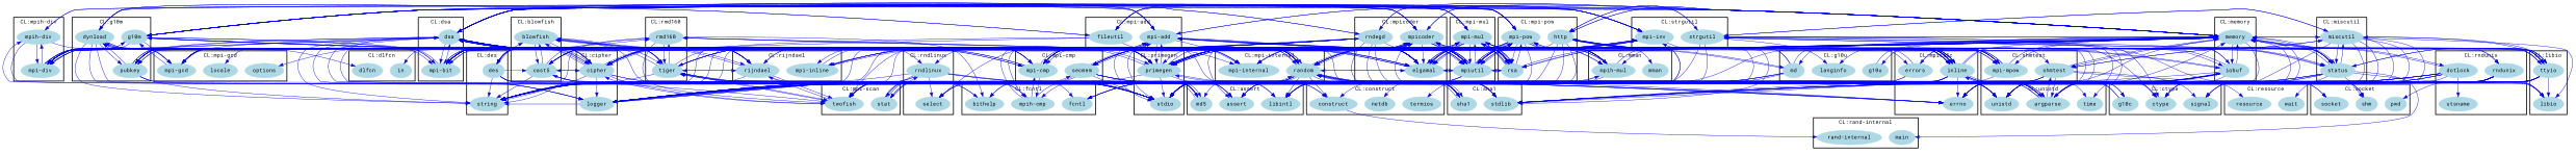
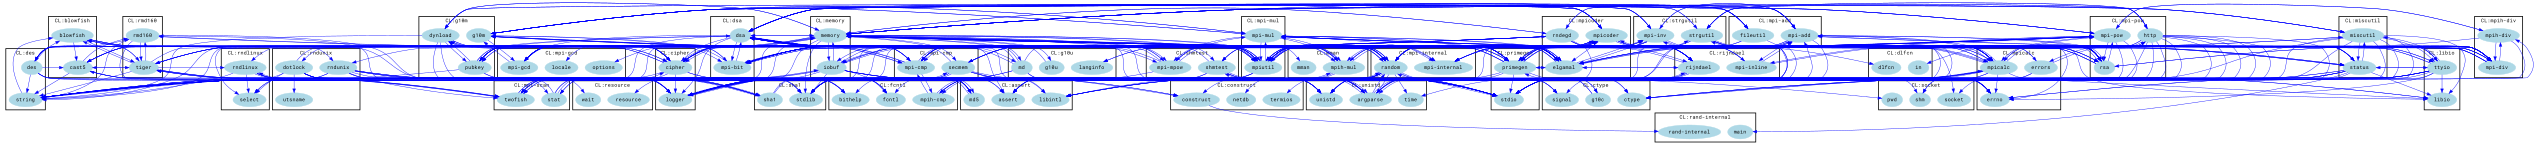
  digraph {
    fontname="Roboto Mono"
    node [color=lightblue fontcolor=black fontname="Roboto Mono" shape=ellipse style=filled]
    edge [color=blue font=6 fontname="Roboto Mono"]
    n1 [label=blowfish]
    n2 [label=cast5]
    n3 [label=des]
    n4 [label=string]
    n5 [label=rmd160]
    n6 [label=tiger]
    n7 [label=memory]
    n8 [label=iobuf]
    n9 [label=strgutil]
    n10 [label="mpi-inv"]
    n11 [label="mpi-cmp"]
    n12 [label=secmem]
    n13 [label=mman]
    n14 [label="mpih-mul"]
    n15 [label="mpi-internal"]
    n16 [label=random]
    n17 [label=shmtest]
    n18 [label="mpi-mpow"]
    n19 [label="mpi-mul"]
    n20 [label=mpiutil]
    n21 [label=dsa]
    n22 [label="mpi-bit"]
    n23 [label=primegen]
    n24 [label=stdio]
-   n25 [label=inline]
+   n25 [label=mpicalc]
    n26 [label=errors]
    n27 [label=errno]
    n28 [label=mpicoder]
    n29 [label=elgamal]
    n30 [label=rndegd]
    n31 [label=g10m]
    n32 [label=dynload]
    n33 [label=pubkey]
    n34 [label=libio]
    n35 [label=ttyio]
    n36 [label=cipher]
    n37 [label=logger]
    n38 [label=miscutil]
    n39 [label=status]
    n40 [label=rijndael]
    n41 [label="mpi-inline"]
    n42 [label="mpi-add"]
    n43 [label=fileutil]
    n44 [label="mpi-pow"]
    n45 [label=rsa]
    n46 [label=http]
    n47 [label=sha1]
    n48 [label=stdlib]
    n49 [label=rndunix]
    n50 [label=dotlock]
    n51 [label=utsname]
    n52 [label="mpih-div"]
    n53 [label="mpi-div"]
    n54 [label=assert]
    n55 [label=md5]
    n56 [label=libintl]
    n57 [label=twofish]
    n58 [label=stat]
    n59 [label=unistd]
    n60 [label=time]
    n61 [label=argparse]
    n62 [label=fcntl]
    n63 [label="mpih-cmp"]
    n64 [label=bithelp]
    n65 [label="mpi-gcd"]
    n66 [label=locale]
    n67 [label=options]
    n68 [label=rndlinux]
    n69 [label=select]
    n70 [label=ctype]
    n71 [label=signal]
    n72 [label=g10c]
    n73 [label=g10u]
    n74 [label=md]
    n75 [label=langinfo]
    n76 [label=socket]
    n77 [label=pwd]
    n78 [label=shm]
    n79 [label=construct]
    n80 [label=termios]
    n81 [label=netdb]
    n82 [label=resource]
    n83 [label=wait]
    n84 [label="rand-internal"]
    n85 [label=main]
    n86 [label=dlfcn]
    n87 [label=in]
    subgraph cluster_1 {
      color=black
      label="CL:blowfish"
      style=bold
      n1
      n2
    }
    subgraph cluster_2 {
      color=black
      label="CL:des"
      style=bold
      n3
      n4
    }
    subgraph cluster_3 {
      color=black
      label="CL:rmd160"
      style=bold
      n5
      n6
    }
    subgraph cluster_4 {
      color=black
      label="CL:memory"
      style=bold
      n7
      n8
    }
    subgraph cluster_5 {
      color=black
      label="CL:strgutil"
      style=bold
      n9
      n10
    }
    subgraph cluster_6 {
      color=black
      label="CL:mpi-cmp"
      style=bold
      n11
      n12
    }
    subgraph cluster_7 {
      color=black
      label="CL:mman"
      style=bold
      n13
      n14
    }
    subgraph cluster_8 {
      color=black
      label="CL:mpi-internal"
      style=bold
      n15
      n16
    }
    subgraph cluster_9 {
      color=black
      label="CL:shmtest"
      style=bold
      n17
      n18
    }
    subgraph cluster_10 {
      color=black
      label="CL:mpi-mul"
      style=bold
      n19
      n20
    }
    subgraph cluster_11 {
      color=black
      label="CL:dsa"
      style=bold
      n21
      n22
    }
    subgraph cluster_12 {
      color=black
      label="CL:primegen"
      style=bold
      n23
      n24
    }
    subgraph cluster_13 {
      color=black
      label="CL:mpicalc"
      style=bold
      n25
      n26
      n27
    }
    subgraph cluster_14 {
      color=black
      label="CL:mpicoder"
      style=bold
      n28
      n29
      n30
    }
    subgraph cluster_15 {
      color=black
      label="CL:g10m"
      style=bold
      n31
      n32
      n33
    }
    subgraph cluster_16 {
      color=black
      label="CL:libio"
      style=bold
      n34
      n35
    }
    subgraph cluster_17 {
      color=black
      label="CL:cipher"
      style=bold
      n36
      n37
    }
    subgraph cluster_18 {
      color=black
      label="CL:miscutil"
      style=bold
      n38
      n39
    }
    subgraph cluster_19 {
      color=black
      label="CL:rijndael"
      style=bold
      n40
      n41
    }
    subgraph cluster_20 {
      color=black
      label="CL:mpi-add"
      style=bold
      n42
      n43
    }
    subgraph cluster_21 {
      color=black
      label="CL:mpi-pow"
      style=bold
      n44
      n45
      n46
    }
    subgraph cluster_22 {
      color=black
      label="CL:sha1"
      style=bold
      n47
      n48
    }
    subgraph cluster_23 {
      color=black
      label="CL:rndunix"
      style=bold
      n49
      n50
      n51
    }
    subgraph cluster_24 {
      color=black
      label="CL:mpih-div"
      style=bold
      n52
      n53
    }
    subgraph cluster_25 {
      color=black
      label="CL:assert"
      style=bold
      n54
      n55
      n56
    }
    subgraph cluster_26 {
      color=black
      label="CL:mpi-scan"
      style=bold
      n57
      n58
    }
    subgraph cluster_27 {
      color=black
      label="CL:unistd"
      style=bold
      n59
      n60
      n61
    }
    subgraph cluster_28 {
      color=black
      label="CL:fcntl"
      style=bold
      n62
      n63
      n64
    }
    subgraph cluster_29 {
      color=black
      label="CL:mpi-gcd"
      style=bold
      n65
      n66
      n67
    }
    subgraph cluster_30 {
      color=black
      label="CL:rndlinux"
      style=bold
      n68
      n69
    }
    subgraph cluster_31 {
      color=black
      label="CL:ctype"
      style=bold
      n70
      n71
      n72
    }
    subgraph cluster_32 {
      color=black
      label="CL:g10u"
      style=bold
      n73
      n74
      n75
    }
    subgraph cluster_33 {
      color=black
      label="CL:socket"
      style=bold
      n76
      n77
      n78
    }
    subgraph cluster_34 {
      color=black
      label="CL:construct"
      style=bold
      n79
      n80
      n81
    }
    subgraph cluster_35 {
      color=black
      label="CL:resource"
      style=bold
      n82
      n83
    }
    subgraph cluster_36 {
      color=black
      label="CL:rand-internal"
      style=bold
      n84
      n85
    }
    subgraph cluster_37 {
      color=black
      label="CL:dlfcn"
      style=bold
      n86
      n87
    }
    n1 -> n2
    n1 -> n6
    n1 -> n24
    n1 -> n29
    n1 -> n36
    n1 -> n40
-   n2 -> n1
+   n4 -> n1
    n2 -> n4
    n2 -> n5
    n2 -> n6
    n2 -> n24
    n2 -> n29
    n2 -> n36
    n2 -> n40
    n2 -> n47
    n2 -> n55
    n3 -> n1
    n3 -> n2
    n3 -> n4
    n3 -> n5
    n3 -> n6
    n3 -> n16
    n3 -> n24
    n3 -> n36
    n3 -> n40
    n3 -> n47
    n3 -> n55
    n3 -> n57
    n5 -> n4
    n5 -> n6
    n5 -> n16
    n5 -> n57
    n5 -> n64
    n6 -> n1
    n6 -> n2
    n6 -> n3
    n6 -> n4
    n6 -> n5
    n6 -> n16
    n6 -> n30
    n6 -> n40
    n6 -> n47
    n6 -> n49
    n6 -> n55
    n6 -> n57
    n6 -> n64
    n6 -> n68
    n7 -> n4
    n7 -> n8
    n7 -> n9
    n7 -> n12
    n7 -> n14
    n7 -> n16
    n7 -> n17
    n7 -> n18
    n7 -> n20
    n7 -> n21
    n7 -> n23
    n7 -> n28
    n7 -> n29
    n7 -> n30
    n7 -> n32
    n7 -> n35
    n7 -> n36
    n7 -> n37
    n7 -> n38
    n7 -> n39
    n7 -> n43
    n7 -> n45
    n7 -> n46
    n7 -> n48
    n7 -> n50
    n7 -> n61
    n7 -> n73
    n7 -> n74
    n8 -> n4
    n8 -> n7
    n8 -> n24
    n8 -> n26
    n8 -> n27
    n8 -> n28
    n8 -> n37
    n8 -> n46
    n8 -> n48
    n8 -> n54
    n8 -> n58
    n8 -> n59
    n8 -> n62
    n8 -> n70
    n9 -> n4
    n9 -> n7
    n9 -> n24
    n9 -> n35
    n9 -> n38
    n9 -> n39
    n9 -> n46
    n9 -> n61
    n9 -> n70
    n9 -> n75
    n10 -> n11
    n10 -> n20
    n10 -> n21
    n10 -> n22
    n10 -> n25
    n10 -> n29
    n10 -> n31
    n10 -> n42
    n10 -> n45
    n11 -> n10
    n11 -> n21
    n11 -> n22
    n11 -> n23
    n11 -> n29
    n11 -> n31
    n11 -> n45
    n11 -> n63
    n11 -> n65
    n12 -> n4
    n12 -> n7
    n12 -> n13
    n12 -> n14
    n12 -> n20
    n12 -> n24
    n12 -> n27
    n12 -> n37
    n12 -> n48
    n12 -> n56
    n12 -> n59
    n14 -> n4
    n14 -> n7
    n14 -> n12
    n14 -> n15
    n14 -> n19
    n14 -> n20
    n14 -> n41
    n14 -> n44
    n14 -> n63
    n16 -> n4
    n16 -> n5
    n16 -> n6
    n16 -> n7
    n16 -> n21
    n16 -> n23
    n16 -> n24
    n16 -> n27
    n16 -> n29
    n16 -> n32
    n16 -> n35
    n16 -> n37
    n16 -> n38
    n16 -> n45
    n16 -> n48
    n16 -> n56
    n16 -> n58
    n16 -> n59
    n16 -> n60
    n16 -> n61
    n16 -> n62
    n16 -> n72
    n16 -> n79
    n16 -> n82
    n17 -> n4
    n17 -> n7
    n17 -> n24
    n17 -> n35
    n17 -> n48
    n17 -> n61
    n17 -> n71
    n17 -> n78
    n18 -> n7
    n18 -> n19
    n18 -> n20
    n18 -> n21
    n18 -> n22
    n18 -> n29
    n18 -> n54
    n19 -> n14
    n19 -> n15
    n19 -> n18
    n19 -> n20
    n19 -> n21
    n19 -> n23
    n19 -> n25
    n19 -> n29
    n19 -> n31
    n19 -> n45
    n19 -> n53
    n20 -> n4
    n20 -> n7
    n20 -> n10
    n20 -> n12
    n20 -> n14
    n20 -> n18
    n20 -> n19
    n20 -> n21
    n20 -> n22
    n20 -> n23
    n20 -> n25
    n20 -> n28
    n20 -> n29
    n20 -> n31
    n20 -> n37
    n20 -> n42
    n20 -> n44
    n20 -> n45
    n20 -> n53
    n20 -> n54
    n20 -> n65
    n21 -> n4
    n21 -> n7
    n21 -> n10
    n21 -> n11
    n21 -> n16
    n21 -> n18
    n21 -> n19
    n21 -> n20
    n21 -> n22
    n21 -> n23
    n21 -> n24
    n21 -> n28
    n21 -> n29
    n21 -> n33
    n21 -> n36
    n21 -> n37
    n21 -> n39
    n21 -> n42
    n21 -> n44
    n21 -> n45
    n21 -> n53
    n21 -> n54
    n21 -> n65
    n22 -> n10
    n22 -> n11
    n22 -> n15
    n22 -> n18
    n22 -> n20
    n22 -> n21
    n22 -> n23
    n22 -> n25
    n22 -> n28
    n22 -> n29
    n22 -> n31
    n22 -> n33
    n22 -> n45
    n23 -> n7
    n23 -> n11
    n23 -> n16
    n23 -> n19
    n23 -> n20
    n23 -> n21
    n23 -> n22
    n23 -> n24
    n23 -> n28
    n23 -> n29
    n23 -> n36
    n23 -> n37
    n23 -> n39
    n23 -> n42
    n23 -> n44
    n23 -> n45
    n23 -> n53
    n23 -> n54
    n23 -> n72
    n25 -> n4
    n25 -> n7
    n25 -> n10
    n25 -> n17
    n25 -> n19
    n25 -> n20
    n25 -> n22
    n25 -> n24
    n25 -> n27
    n25 -> n28
    n25 -> n34
    n25 -> n37
    n25 -> n42
    n25 -> n44
    n25 -> n48
    n25 -> n53
    n25 -> n56
    n25 -> n61
    n25 -> n65
    n25 -> n66
    n25 -> n70
    n25 -> n78
    n26 -> n8
    n26 -> n24
    n26 -> n46
    n26 -> n56
    n28 -> n4
    n28 -> n7
    n28 -> n8
    n28 -> n20
    n28 -> n21
    n28 -> n22
    n28 -> n23
    n28 -> n24
    n28 -> n25
    n28 -> n29
    n28 -> n31
    n28 -> n33
    n28 -> n34
    n28 -> n37
    n28 -> n45
    n28 -> n54
    n29 -> n1
    n29 -> n10
    n29 -> n11
    n29 -> n16
    n29 -> n19
    n29 -> n20
    n29 -> n21
    n29 -> n22
    n29 -> n23
    n29 -> n33
    n29 -> n39
    n29 -> n40
    n29 -> n44
    n29 -> n45
    n30 -> n4
    n30 -> n7
    n30 -> n24
    n30 -> n27
    n30 -> n36
    n30 -> n37
    n30 -> n43
    n30 -> n49
    n30 -> n57
    n30 -> n59
    n30 -> n68
    n30 -> n69
    n30 -> n76
    n31 -> n10
    n31 -> n11
    n31 -> n19
    n31 -> n20
    n31 -> n22
    n31 -> n28
    n31 -> n42
    n31 -> n44
    n31 -> n53
    n31 -> n65
    n32 -> n4
    n32 -> n7
    n32 -> n33
    n32 -> n36
    n32 -> n37
    n32 -> n43
    n32 -> n59
    n32 -> n74
    n32 -> n86
    n33 -> n4
    n33 -> n21
    n33 -> n22
    n33 -> n28
    n33 -> n29
    n33 -> n32
    n33 -> n36
    n33 -> n37
    n33 -> n45
    n33 -> n79
    n35 -> n4
    n35 -> n7
    n35 -> n9
    n35 -> n17
    n35 -> n24
    n35 -> n27
    n35 -> n34
    n35 -> n37
    n35 -> n38
    n35 -> n39
    n35 -> n48
    n35 -> n56
    n35 -> n59
    n35 -> n70
    n35 -> n80
    n36 -> n1
    n36 -> n2
    n36 -> n3
    n36 -> n4
    n36 -> n7
    n36 -> n16
    n36 -> n32
    n36 -> n33
    n36 -> n37
    n36 -> n40
    n36 -> n54
    n36 -> n57
    n36 -> n79
    n37 -> n4
    n37 -> n7
    n37 -> n12
    n37 -> n24
    n37 -> n27
    n37 -> n28
    n37 -> n34
    n37 -> n48
    n37 -> n56
    n37 -> n61
    n38 -> n4
    n38 -> n7
    n38 -> n9
    n38 -> n24
    n38 -> n34
    n38 -> n35
    n38 -> n39
    n38 -> n48
    n38 -> n56
    n38 -> n60
    n38 -> n70
    n38 -> n75
    n39 -> n4
    n39 -> n7
    n39 -> n21
    n39 -> n23
    n39 -> n24
    n39 -> n27
    n39 -> n29
    n39 -> n34
    n39 -> n35
    n39 -> n37
    n39 -> n38
    n39 -> n59
    n39 -> n67
    n39 -> n71
    n39 -> n78
    n39 -> n85
    n40 -> n1
    n40 -> n2
    n40 -> n3
    n40 -> n4
    n40 -> n6
    n40 -> n24
    n40 -> n29
    n40 -> n36
    n40 -> n57
    n41 -> n14
    n41 -> n15
    n41 -> n42
    n41 -> n44
    n42 -> n10
    n42 -> n15
    n42 -> n20
    n42 -> n21
    n42 -> n23
    n42 -> n25
    n42 -> n29
    n42 -> n31
    n42 -> n41
    n42 -> n45
    n42 -> n53
    n42 -> n63
    n43 -> n4
    n43 -> n7
    n43 -> n30
    n43 -> n32
    n43 -> n36
    n43 -> n48
    n44 -> n4
    n44 -> n14
    n44 -> n15
    n44 -> n20
    n44 -> n21
    n44 -> n23
    n44 -> n25
    n44 -> n29
    n44 -> n31
    n44 -> n41
    n44 -> n45
    n44 -> n52
    n44 -> n54
    n45 -> n7
    n45 -> n11
    n45 -> n16
    n45 -> n19
    n45 -> n20
    n45 -> n21
    n45 -> n22
    n45 -> n23
    n45 -> n33
    n45 -> n42
    n45 -> n44
    n45 -> n53
    n46 -> n4
    n46 -> n7
    n46 -> n8
    n46 -> n9
    n46 -> n24
    n46 -> n26
    n46 -> n27
    n46 -> n37
    n46 -> n48
    n46 -> n59
    n46 -> n69
    n46 -> n70
    n46 -> n76
    n46 -> n81
    n46 -> n87
    n47 -> n4
    n47 -> n5
    n47 -> n6
    n47 -> n55
    n47 -> n57
    n47 -> n64
    n49 -> n4
    n49 -> n24
    n49 -> n27
    n49 -> n37
    n49 -> n48
    n49 -> n57
    n49 -> n59
    n49 -> n62
    n49 -> n69
    n49 -> n71
    n49 -> n77
    n49 -> n83
    n50 -> n4
    n50 -> n7
    n50 -> n24
    n50 -> n27
    n50 -> n37
    n50 -> n48
    n50 -> n51
    n50 -> n59
    n50 -> n62
    n50 -> n69
    n50 -> n71
    n52 -> n15
    n52 -> n44
    n52 -> n53
    n52 -> n63
    n53 -> n15
    n53 -> n19
    n53 -> n20
    n53 -> n21
    n53 -> n23
    n53 -> n25
    n53 -> n31
    n53 -> n42
    n53 -> n45
    n53 -> n52
    n53 -> n65
    n55 -> n4
    n55 -> n6
    n55 -> n57
    n55 -> n64
    n57 -> n6
    n57 -> n24
    n57 -> n36
    n57 -> n40
    n58 -> n8
    n58 -> n16
    n58 -> n24
    n58 -> n68
    n61 -> n4
    n61 -> n7
    n61 -> n9
    n61 -> n16
    n61 -> n17
    n61 -> n24
    n61 -> n25
    n61 -> n34
    n61 -> n48
    n61 -> n56
    n61 -> n70
    n63 -> n11
    n63 -> n14
    n63 -> n42
    n63 -> n52
    n64 -> n2
    n65 -> n11
    n65 -> n20
    n65 -> n25
    n65 -> n29
    n65 -> n31
    n65 -> n45
    n65 -> n53
    n68 -> n4
    n68 -> n27
    n68 -> n37
    n68 -> n57
    n68 -> n58
    n68 -> n59
    n68 -> n62
    n68 -> n69
    n72 -> n16
    n72 -> n23
    n73 -> n7
    n74 -> n4
    n74 -> n7
    n74 -> n16
    n74 -> n24
    n74 -> n32
    n74 -> n36
    n74 -> n37
    n74 -> n79
    n79 -> n84
  }
